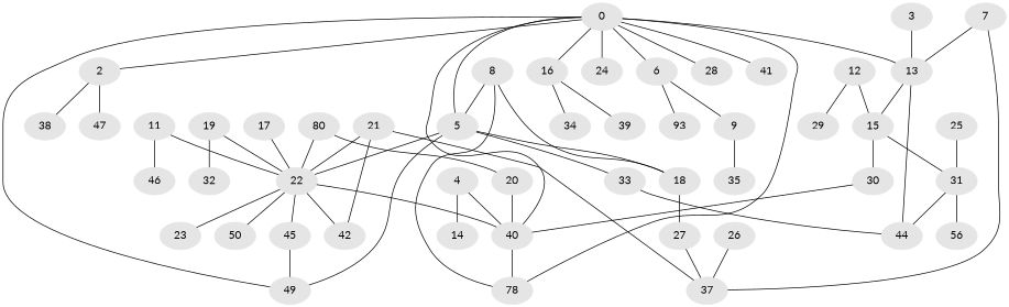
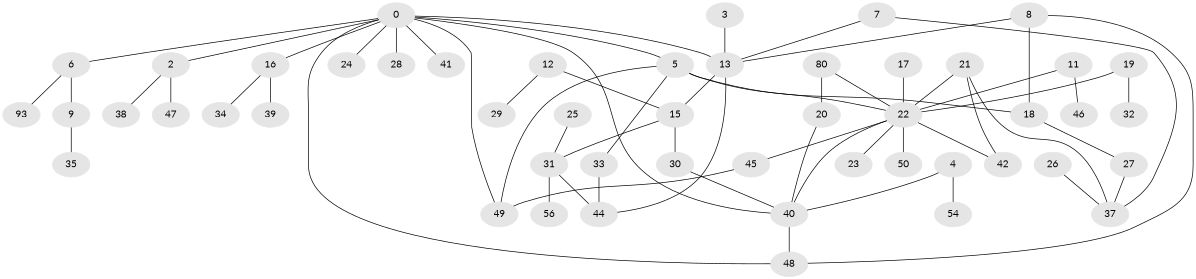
  graph {
    fontname=Lato
    node [color=gray90 fontname=Lato style=filled]
    edge [fontname=Lato weight=1.0]
    n1 [label=0]
    2
    5
    6
    13
    16
    24
    28
    40
    41
-   48 [label=78]
+   48
    49
    38
    47
    18
    22
    33
    9
    n19 [label=93]
    15
    44
    34
    39
    3
    4
-   14
+   14 [label=54]
    27
    42
    23
    45
    50
    35
    7
    37
    8
    n36 [label=80]
    20
    11
    46
    12
    29
    30
    31
    n44 [label=56]
    17
    19
    32
    21
    25
    26
    n1 -- 2
    n1 -- 5
    n1 -- 6
    n1 -- 13
    n1 -- 16
    n1 -- 24
    n1 -- 28
    n1 -- 40
    n1 -- 41
    n1 -- 48
    n1 -- 49
    2 -- 38
    2 -- 47
    5 -- 49
    5 -- 18
    5 -- 22
    5 -- 33
    6 -- 9
    6 -- n19
    13 -- 15
    13 -- 44
    16 -- 34
    16 -- 39
    40 -- 48
    18 -- 27
    22 -- 40
    22 -- 42 [weight=2.0]
    22 -- 23
    22 -- 45
    22 -- 50
    33 -- 44
    9 -- 35
    15 -- 30 [weight=2.0]
    15 -- 31
    3 -- 13
    4 -- 40
    4 -- 14
    27 -- 37
    45 -- 49
    7 -- 13
    7 -- 37
-   8 -- 5
+   8 -- 13
    8 -- 48
    8 -- 18
    n36 -- 22
    n36 -- 20 [weight=2.0]
    20 -- 40
    11 -- 22
    11 -- 46
    12 -- 15
    12 -- 29
    30 -- 40
    31 -- 44
    31 -- n44
    17 -- 22
    19 -- 22
    19 -- 32
    21 -- 22
    21 -- 42
    21 -- 37
    25 -- 31
    26 -- 37
  }
